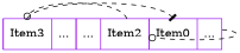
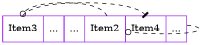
  digraph {
    edge [style=dashed arrowhead=odot]
-   n1 [label="\n    <f0>...|<f1>Item3|<f2>...|\n    <f3>Item1|<f4>...|<f5>Item2|\n    <f6>...|<f7>Item0|<f8>..." shape=record color=purple]
+   n1 [label="\n    <f0>...|<f1>Item3|<f2>...|\n    <f3>Item1|<f4>...|<f5>Item2|\n    <f6>...|<f7>Item4|<f8>..." shape=record color=purple]
    n1 -> n1 [headport=f5 tailport=f3]
    n1 -> n1 [headport=f1 tailport=f5]
    n1 -> n1 [headport=f7 tailport=f1 arrowhead=tee]
  }
